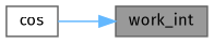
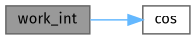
  digraph {
    rankdir=LR
    fontname="Fira Sans"
    node [fontname="Fira Sans" fontsize=10 shape=box style=filled]
    n1 [color=gray40 fillcolor=grey60 fontcolor=black height=0.2 label=work_int width=0.4]
    n2 [color=grey40 fillcolor=white height=0.2 label=cos width=0.4]
-   n2 -> n1 [color=steelblue1 fontname="Fira Sans" fontsize=10 labelfontname=Helvetica labelfontsize=10 style=solid]
+   n1 -> n2 [color=steelblue1 fontname="Fira Sans" fontsize=10 labelfontname=Helvetica labelfontsize=10 style=solid]
  }
